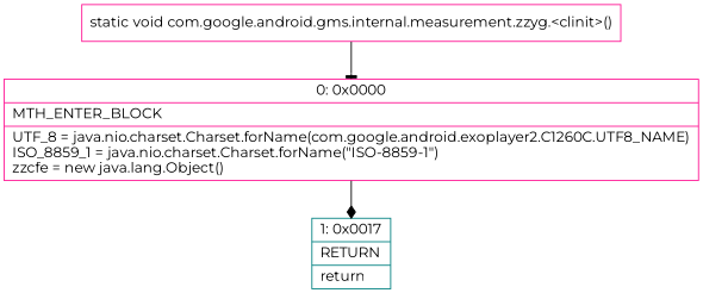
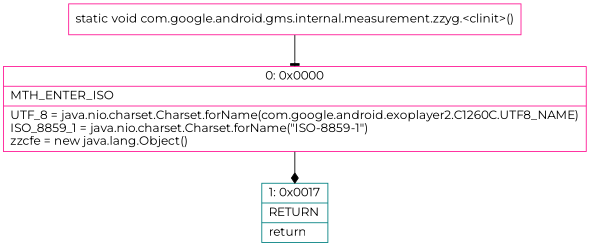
  digraph {
    fontname=Montserrat
    node [shape=record color=deeppink fontname=Montserrat]
    edge [fontname=Montserrat]
-   n1 [label="{0\:\ 0x0000|MTH_ENTER_BLOCK\l|UTF_8 = java.nio.charset.Charset.forName(com.google.android.exoplayer2.C1260C.UTF8_NAME)\lISO_8859_1 = java.nio.charset.Charset.forName(\"ISO\-8859\-1\")\lzzcfe = new java.lang.Object()\l}"]
+   n1 [label="{0\:\ 0x0000|MTH_ENTER_ISO\l|UTF_8 = java.nio.charset.Charset.forName(com.google.android.exoplayer2.C1260C.UTF8_NAME)\lISO_8859_1 = java.nio.charset.Charset.forName(\"ISO\-8859\-1\")\lzzcfe = new java.lang.Object()\l}"]
    n2 [label="{1\:\ 0x0017|RETURN\l|return\l}" color=teal]
    n3 [label="{static void com.google.android.gms.internal.measurement.zzyg.\<clinit\>() }"]
    n1 -> n2 [arrowhead=diamond]
    n3 -> n1 [arrowhead=tee]
  }
